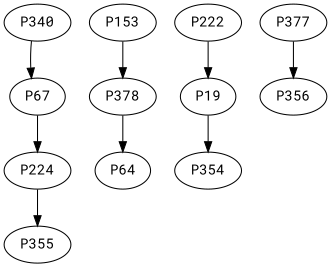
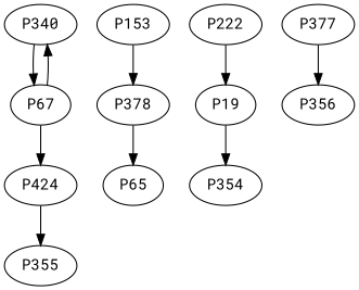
  digraph {
    fontname="Roboto Mono"
    node [fontname="Roboto Mono"]
    edge [fontname="Roboto Mono"]
    n1 [label=P340]
    P67
-   P224
+   P224 [label=P424]
    P355
    n5 [label=P378]
-   P65 [label=P64]
+   P65
    P222
    P19
    P354
    P153
    P377
    P356
    n1 -> P67
+   P67 -> n1
    P67 -> P224
    P224 -> P355
    n5 -> P65
    P222 -> P19
    P19 -> P354
    P153 -> n5
    P377 -> P356
  }
